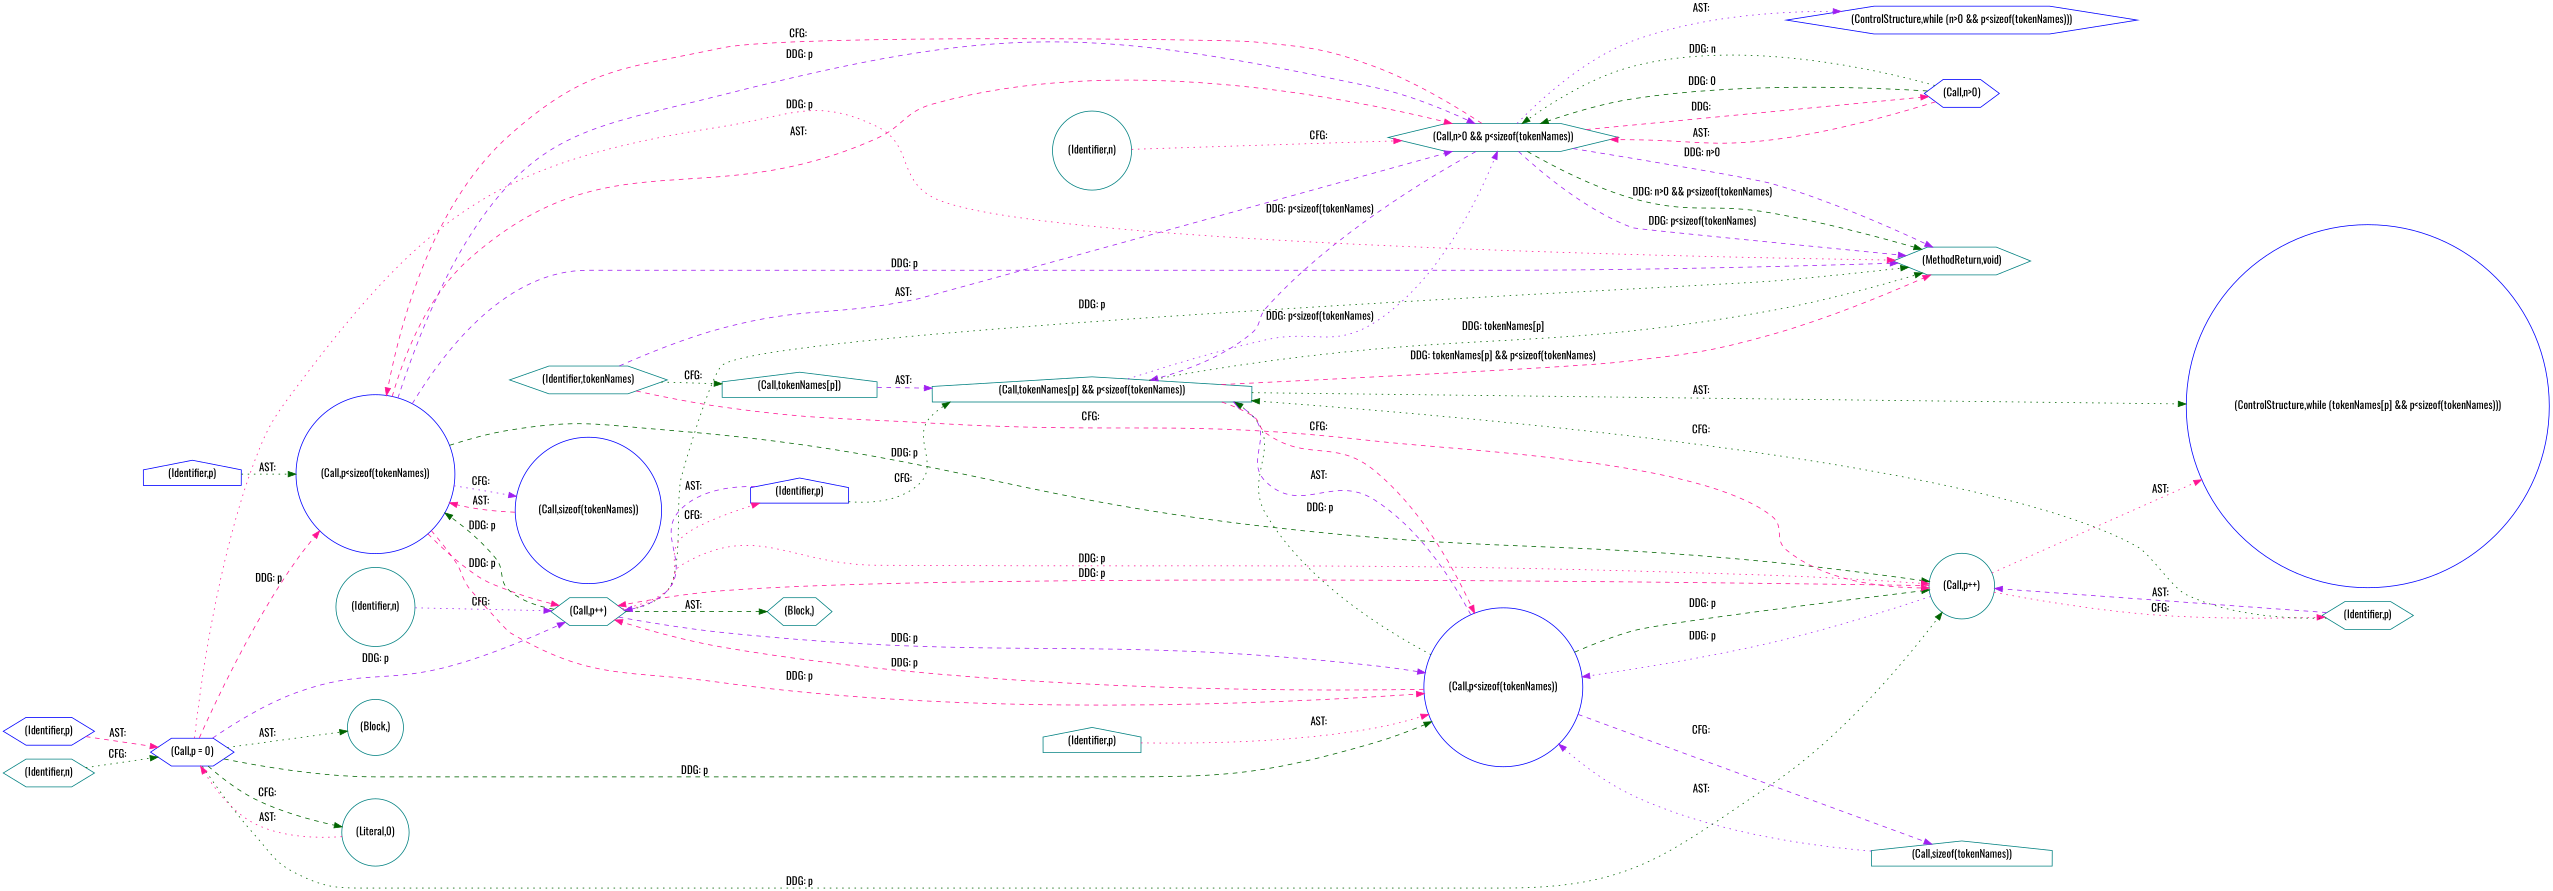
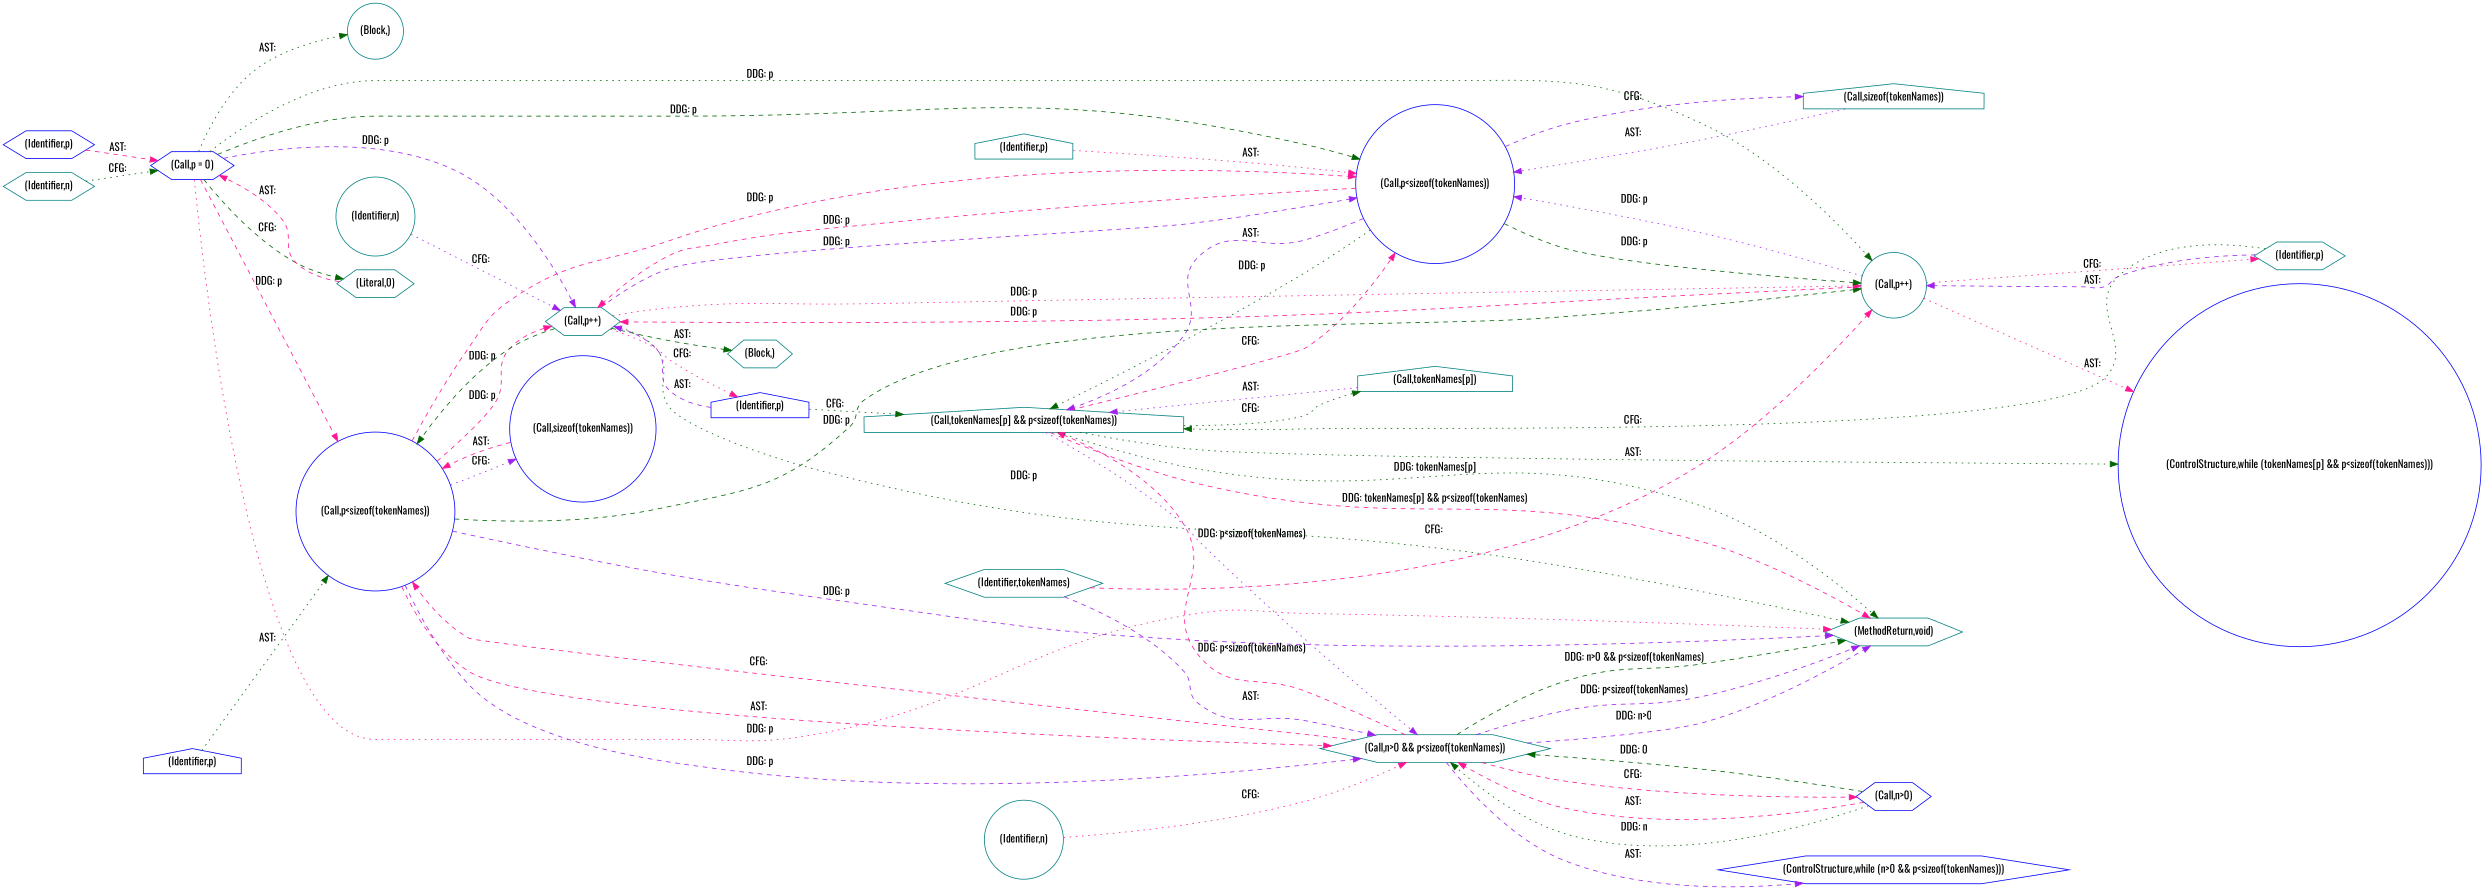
  digraph {
    fontname=Oswald
    rankdir=LR
    node [color=teal fontname=Oswald shape=hexagon]
    edge [color=deeppink fontname=Oswald style=dashed]
    n1 [color=blue label="(Call,p<sizeof(tokenNames))" shape=circle]
    n2 [label="(Call,p++)"]
    n3 [label="(Call,p++)" shape=circle]
    n4 [color=blue label="(Call,p<sizeof(tokenNames))" shape=circle]
    n5 [label="(Call,n>0 && p<sizeof(tokenNames))"]
    n6 [color=blue label="(Call,sizeof(tokenNames))" shape=circle]
    n7 [label="(MethodReturn,void)"]
    n8 [label="(Block,)"]
    n9 [color=blue label="(Identifier,p)" shape=house]
    n10 [label="(Identifier,p)"]
    n11 [color=blue label="(ControlStructure,while (tokenNames[p] && p<sizeof(tokenNames)))" shape=circle]
    n12 [label="(Call,tokenNames[p] && p<sizeof(tokenNames))" shape=house]
    n13 [label="(Call,sizeof(tokenNames))" shape=house]
    n14 [color=blue label="(ControlStructure,while (n>0 && p<sizeof(tokenNames)))"]
    n15 [color=blue label="(Call,n>0)"]
    n16 [color=blue label="(Call,p = 0)"]
-   n17 [label="(Literal,0)" shape=circle]
+   n17 [label="(Literal,0)"]
    n18 [label="(Block,)" shape=circle]
    n19 [label="(Call,tokenNames[p])" shape=house]
    n20 [label="(Identifier,tokenNames)"]
    n21 [color=blue label="(Identifier,p)" shape=house]
    n22 [label="(Identifier,n)" shape=circle]
    n23 [label="(Identifier,p)" shape=house]
    n24 [color=blue label="(Identifier,p)"]
    n25 [label="(Identifier,n)"]
    n26 [label="(Identifier,n)" shape=circle]
    n1 -> n2 [label="DDG: p"]
    n1 -> n3 [color=darkgreen label="DDG: p"]
    n1 -> n4 [label="DDG: p"]
    n1 -> n5 [label="AST: "]
    n1 -> n5 [color=purple label="DDG: p"]
    n1 -> n6 [color=purple label="CFG: " style=dotted]
    n1 -> n7 [color=purple label="DDG: p"]
    n2 -> n1 [color=darkgreen label="DDG: p"]
    n2 -> n3 [label="DDG: p" style=dotted]
    n2 -> n4 [color=purple label="DDG: p"]
    n2 -> n7 [color=darkgreen label="DDG: p" style=dotted]
    n2 -> n8 [color=darkgreen label="AST: "]
    n2 -> n9 [label="CFG: " style=dotted]
    n3 -> n2 [label="DDG: p"]
    n3 -> n4 [color=purple label="DDG: p" style=dotted]
    n3 -> n10 [label="CFG: " style=dotted]
    n3 -> n11 [label="AST: " style=dotted]
    n4 -> n2 [label="DDG: p"]
    n4 -> n3 [color=darkgreen label="DDG: p"]
    n4 -> n12 [color=purple label="AST: "]
    n4 -> n12 [color=darkgreen label="DDG: p" style=dotted]
    n4 -> n13 [color=purple label="CFG: "]
    n5 -> n1 [label="CFG: "]
    n5 -> n7 [color=purple label="DDG: n>0"]
    n5 -> n7 [color=darkgreen label="DDG: n>0 && p<sizeof(tokenNames)"]
    n5 -> n7 [color=purple label="DDG: p<sizeof(tokenNames)"]
-   n5 -> n12 [color=purple label="DDG: p<sizeof(tokenNames)"]
-   n5 -> n14 [color=purple label="AST: " style=dotted]
-   n5 -> n15 [label="DDG: "]
+   n5 -> n12 [label="DDG: p<sizeof(tokenNames)"]
+   n5 -> n14 [color=purple label="AST: "]
+   n5 -> n15 [label="CFG: "]
    n6 -> n1 [label="AST: "]
    n9 -> n2 [color=purple label="AST: "]
    n9 -> n12 [color=darkgreen label="CFG: " style=dotted]
    n10 -> n3 [color=purple label="AST: "]
    n10 -> n12 [color=darkgreen label="CFG: " style=dotted]
    n12 -> n4 [label="CFG: "]
    n12 -> n5 [color=purple label="DDG: p<sizeof(tokenNames)" style=dotted]
    n12 -> n7 [color=darkgreen label="DDG: tokenNames[p]" style=dotted]
    n12 -> n7 [label="DDG: tokenNames[p] && p<sizeof(tokenNames)"]
    n12 -> n11 [color=darkgreen label="AST: " style=dotted]
-   n20 -> n19 [color=darkgreen label="CFG: " style=dotted]
+   n12 -> n19 [color=darkgreen label="CFG: " style=dotted]
    n13 -> n4 [color=purple label="AST: " style=dotted]
    n15 -> n5 [label="AST: "]
    n15 -> n5 [color=darkgreen label="DDG: n" style=dotted]
    n15 -> n5 [color=darkgreen label="DDG: 0"]
    n16 -> n1 [label="DDG: p"]
    n16 -> n2 [color=purple label="DDG: p"]
    n16 -> n3 [color=darkgreen label="DDG: p" style=dotted]
    n16 -> n4 [color=darkgreen label="DDG: p"]
    n16 -> n7 [label="DDG: p" style=dotted]
    n16 -> n17 [color=darkgreen label="CFG: "]
    n16 -> n18 [color=darkgreen label="AST: " style=dotted]
-   n17 -> n16 [label="AST: " style=dotted]
-   n19 -> n12 [color=purple label="AST: "]
+   n17 -> n16 [label="AST: "]
+   n19 -> n12 [color=purple label="AST: " style=dotted]
    n20 -> n3 [label="CFG: "]
    n20 -> n5 [color=purple label="AST: "]
    n21 -> n1 [color=darkgreen label="AST: " style=dotted]
    n22 -> n5 [label="CFG: " style=dotted]
    n23 -> n4 [label="AST: " style=dotted]
    n24 -> n16 [label="AST: "]
    n25 -> n16 [color=darkgreen label="CFG: " style=dotted]
    n26 -> n2 [color=purple label="CFG: " style=dotted]
  }
